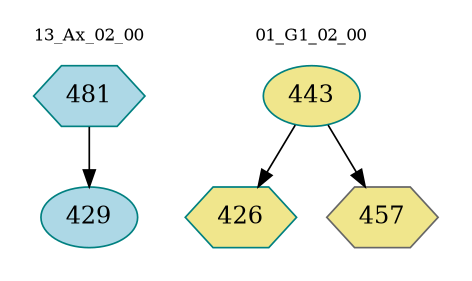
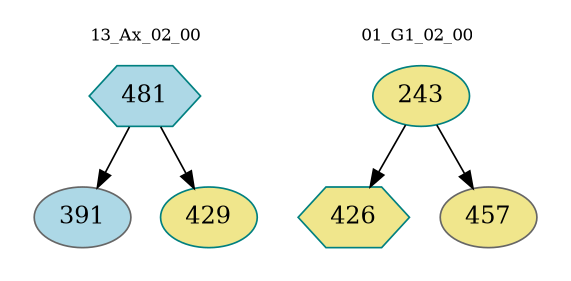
  digraph {
    node [color=teal fillcolor=khaki shape=ellipse style=filled]
    edge [color=black]
    n1 [fillcolor=lightblue label=481 shape=hexagon]
-   n3 [fillcolor=lightblue label=429]
-   n4 [label=443]
+   n2 [color=gray40 fillcolor=lightblue label=391]
+   n3 [label=429]
+   n4 [label=243]
    n5 [label=426 shape=hexagon]
-   n6 [color=gray40 label=457 shape=hexagon]
+   n6 [color=gray40 label=457]
    subgraph cluster_1 {
      color=white
      fontsize=10
      label="13_Ax_02_00"
      n1
+     n2
      n3
    }
    subgraph cluster_2 {
      color=white
      fontsize=10
      label="01_G1_02_00"
      n4
      n5
      n6
    }
+   n1 -> n2
    n1 -> n3
    n4 -> n5
    n4 -> n6
  }
